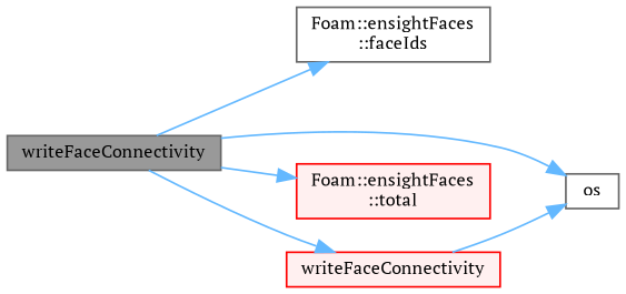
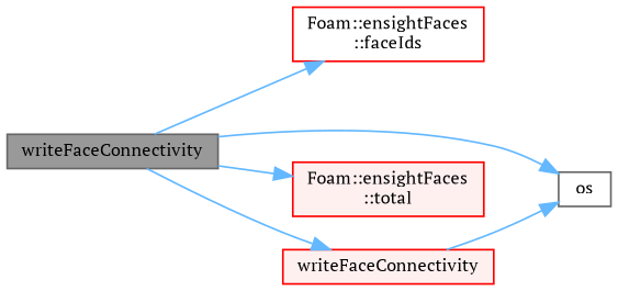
  digraph {
    rankdir=LR
    fontname="PT Serif"
    node [color=grey40 fillcolor=white fontname="PT Serif" fontsize=10 shape=box style=filled]
    edge [color=steelblue1 fontname="PT Serif" fontsize=10 labelfontname=Helvetica labelfontsize=10 style=solid]
    n1 [color=gray40 fillcolor=grey60 fontcolor=black height=0.2 label=writeFaceConnectivity width=0.4]
-   n2 [height=0.2 label="Foam::ensightFaces\l::faceIds" width=0.4]
+   n2 [color=red height=0.2 label="Foam::ensightFaces\l::faceIds" width=0.4]
    n3 [height=0.2 label=os width=0.4]
    n4 [color=red fillcolor="#FFF0F0" height=0.2 label="Foam::ensightFaces\l::total" width=0.4]
    n5 [color=red fillcolor="#FFF0F0" height=0.2 label=writeFaceConnectivity width=0.4]
    n1 -> n2
    n1 -> n3
    n1 -> n4
    n1 -> n5
    n5 -> n3
  }
